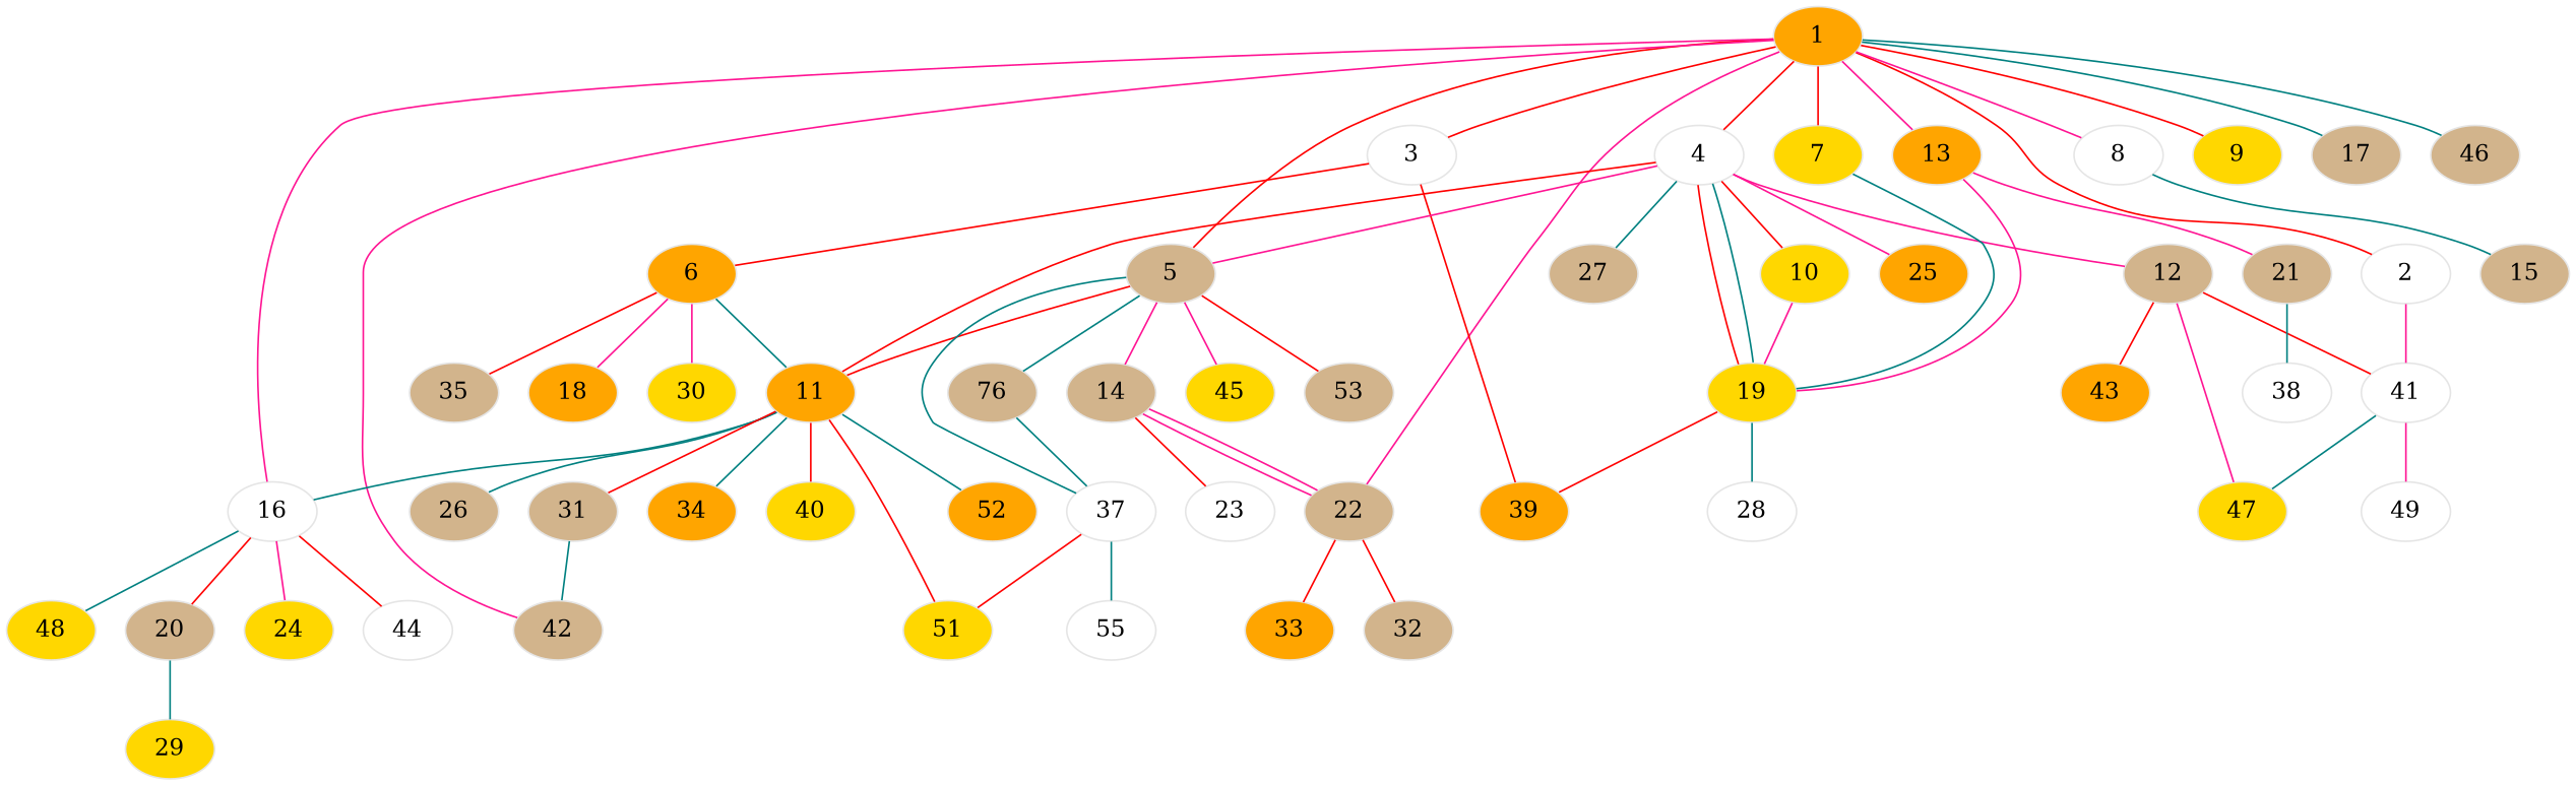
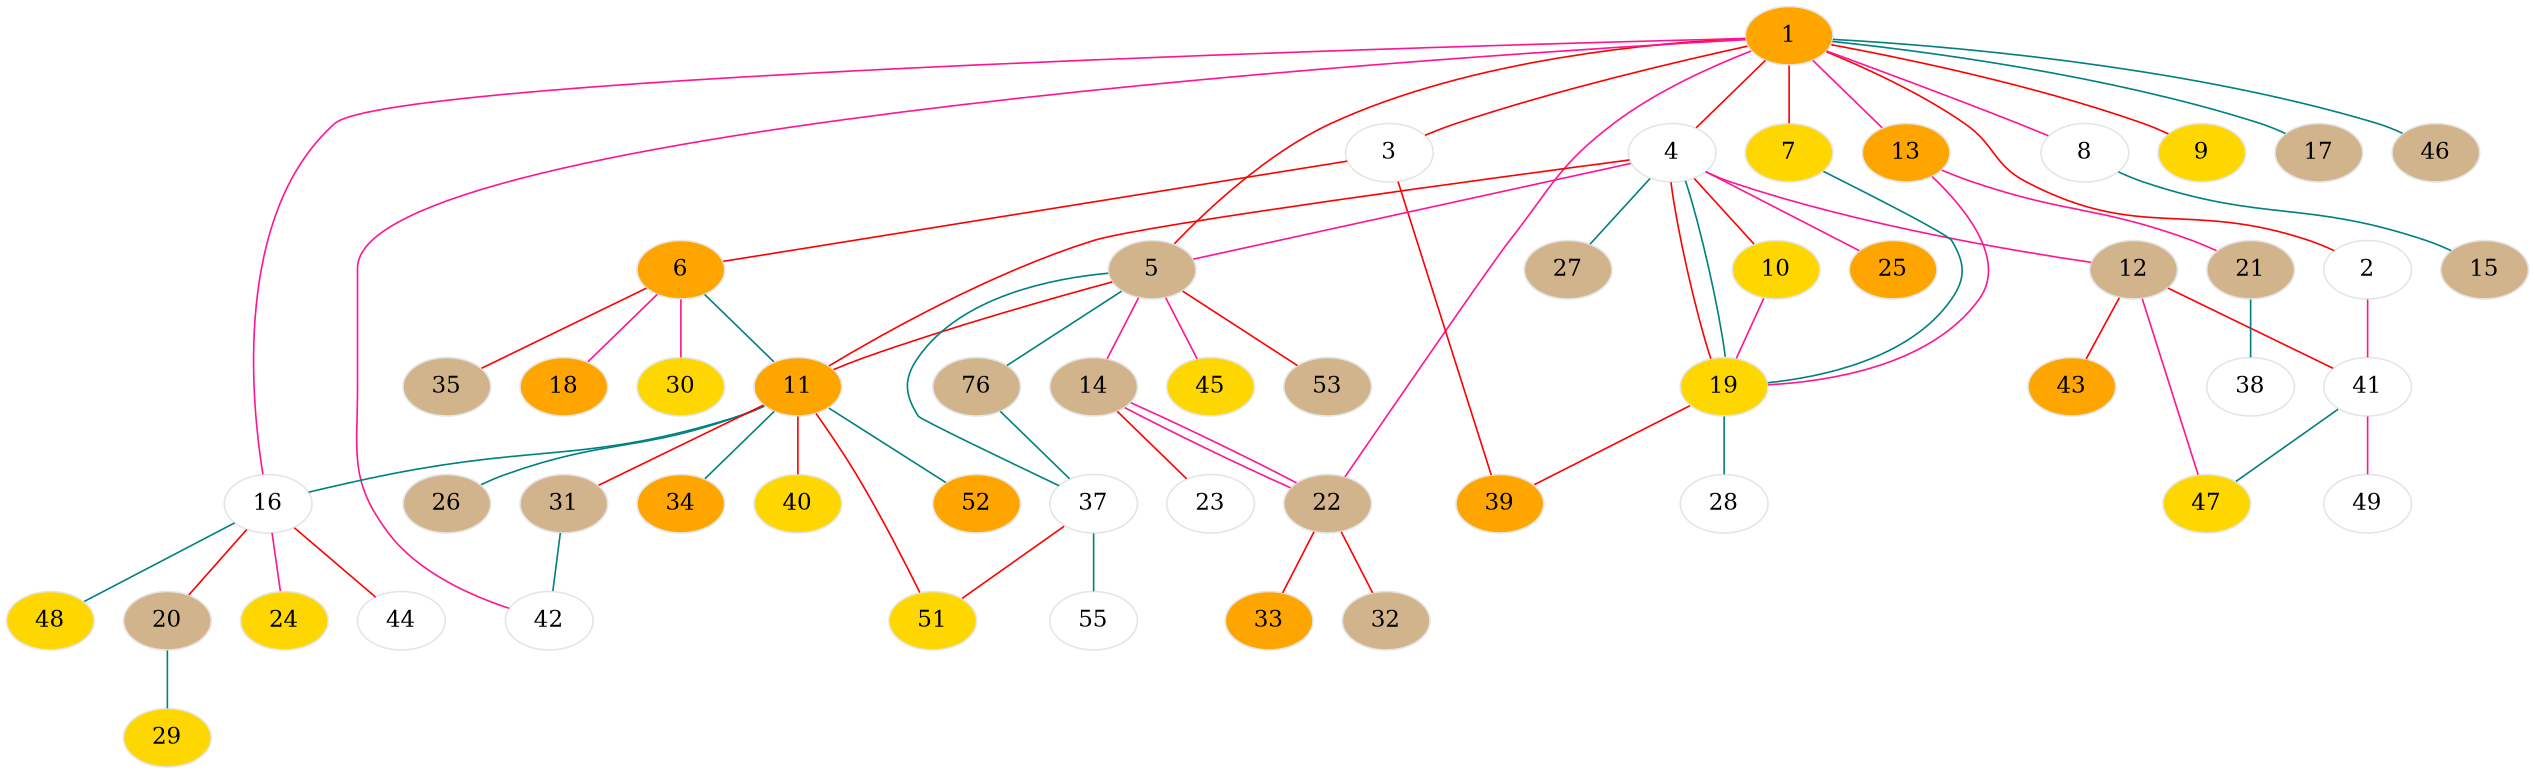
  graph {
    node [color=gray90 fillcolor=tan style=filled]
    edge [color=red]
    1 [fillcolor=orange]
    2 [fillcolor=white]
    3 [fillcolor=white]
    4 [fillcolor=white]
    5
    7 [fillcolor=gold]
    8 [fillcolor=white]
    9 [fillcolor=gold]
    13 [fillcolor=orange]
    16 [fillcolor=white]
    17
    22
-   42
+   42 [fillcolor=white]
    46
    41 [fillcolor=white]
    6 [fillcolor=orange]
    39 [fillcolor=orange]
    10 [fillcolor=gold]
    11 [fillcolor=orange]
    12
    19 [fillcolor=gold]
    25 [fillcolor=orange]
    27
    14
    n25 [label=76]
    37 [fillcolor=white]
    45 [fillcolor=gold]
    53
    15
    21
    20
    24 [fillcolor=gold]
    44 [fillcolor=white]
    48 [fillcolor=gold]
    32
    33 [fillcolor=orange]
    47 [fillcolor=gold]
    49 [fillcolor=white]
    18 [fillcolor=orange]
    30 [fillcolor=gold]
    35
    26
    31
    34 [fillcolor=orange]
    40 [fillcolor=gold]
    51 [fillcolor=gold]
    52 [fillcolor=orange]
    43 [fillcolor=orange]
    28 [fillcolor=white]
    23 [fillcolor=white]
    n51 [fillcolor=white label=55]
    38 [fillcolor=white]
    29 [fillcolor=gold]
    1 -- 2
    1 -- 3
    1 -- 4
    1 -- 5
    1 -- 7
    1 -- 8 [color=deeppink]
    1 -- 9
    1 -- 13 [color=deeppink]
    1 -- 16 [color=deeppink]
    1 -- 17 [color=teal]
    1 -- 22 [color=deeppink]
    1 -- 42 [color=deeppink]
    1 -- 46 [color=teal]
    2 -- 41 [color=deeppink]
    3 -- 6
    3 -- 39
    4 -- 5 [color=deeppink]
    4 -- 10
    4 -- 11
    4 -- 12 [color=deeppink]
    4 -- 19
    4 -- 19 [color=teal]
    4 -- 25 [color=deeppink]
    4 -- 27 [color=teal]
    5 -- 11
    5 -- 14 [color=deeppink]
    5 -- n25 [color=teal]
    5 -- 37 [color=teal]
    5 -- 45 [color=deeppink]
    5 -- 53
    7 -- 19 [color=teal]
    8 -- 15 [color=teal]
    13 -- 19 [color=deeppink]
    13 -- 21 [color=deeppink]
    16 -- 20
    16 -- 24 [color=deeppink]
    16 -- 44
    16 -- 48 [color=teal]
    22 -- 32
    22 -- 33
    41 -- 47 [color=teal]
    41 -- 49 [color=deeppink]
    6 -- 11 [color=teal]
    6 -- 18 [color=deeppink]
    6 -- 30 [color=deeppink]
    6 -- 35
    10 -- 19 [color=deeppink]
    11 -- 16 [color=teal]
    11 -- 26 [color=teal]
    11 -- 31
    11 -- 34 [color=teal]
    11 -- 40
    11 -- 51
    11 -- 52 [color=teal]
    12 -- 41
    12 -- 47 [color=deeppink]
    12 -- 43
    19 -- 39
    19 -- 28 [color=teal]
    14 -- 22 [color=deeppink]
    14 -- 22 [color=deeppink]
    14 -- 23
    n25 -- 37 [color=teal]
    37 -- 51
    37 -- n51 [color=teal]
    21 -- 38 [color=teal]
    20 -- 29 [color=teal]
    31 -- 42 [color=teal]
  }
